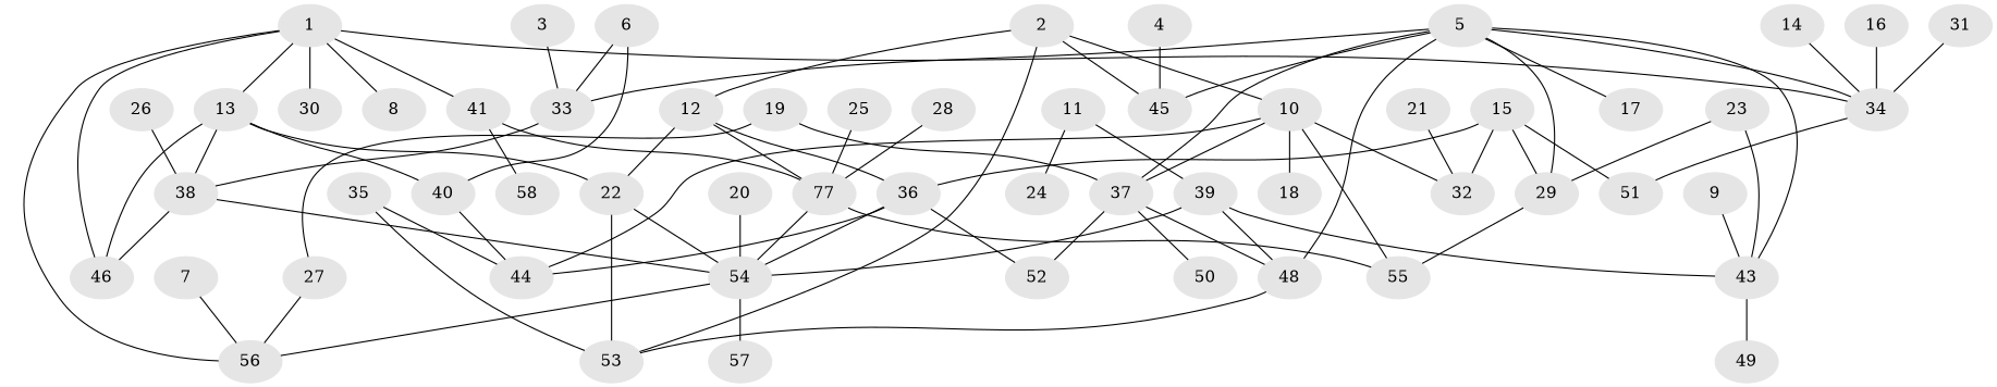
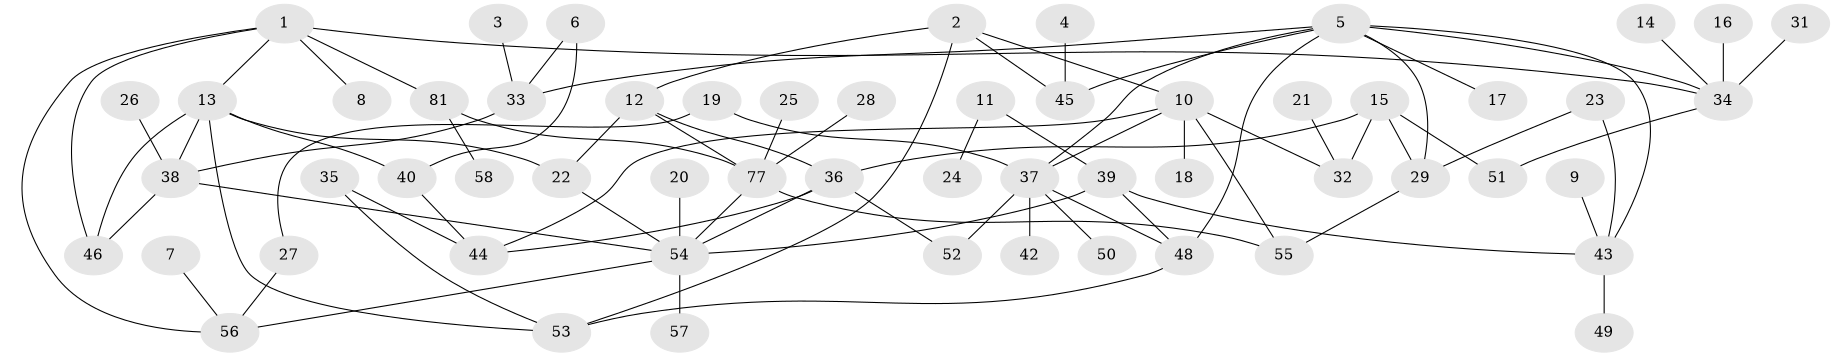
  graph {
    node [color=gray90 style=filled]
    edge [weight=1.0]
    1
    8
    13
-   30
    34
-   41
+   41 [label=81]
    46
    56
    40
    22
    38
    51
    n13 [label=77]
    58
    2
    10
    12
    45
    53
    37
    18
    32
    44
    55
    36
    3
    33
    4
    5
    17
    29
    43
    48
    52
+   42
    50
    49
    6
    7
    9
    11
    24
    39
    54
    14
    15
    16
    19
    27
    20
    57
    21
    23
    25
    26
    28
    31
    35
    1 -- 8
    1 -- 13
-   1 -- 30
    1 -- 34
    1 -- 41
    1 -- 46
    1 -- 56
    13 -- 46
    13 -- 40
    13 -- 22
    13 -- 38
    34 -- 51
    41 -- n13
    41 -- 58
    40 -- 44
-   22 -- 53
+   13 -- 53
    22 -- 54
    38 -- 46
    38 -- 54
    n13 -- 55
    n13 -- 54
    2 -- 10
    2 -- 12
    2 -- 45
    2 -- 53
    10 -- 37
    10 -- 18
    10 -- 32
    10 -- 44
    10 -- 55
    12 -- 22
    12 -- n13
    12 -- 36
    37 -- 48
    37 -- 52
+   37 -- 42
    37 -- 50
    36 -- 44
    36 -- 52
    36 -- 54
    3 -- 33
    33 -- 38
    4 -- 45
    5 -- 34
    5 -- 45
    5 -- 37
    5 -- 33
    5 -- 17
    5 -- 29
    5 -- 43
    5 -- 48
    29 -- 55
    43 -- 49
    48 -- 53
    6 -- 40
    6 -- 33
    7 -- 56
    9 -- 43
    11 -- 24
    11 -- 39
    39 -- 43
    39 -- 48
    39 -- 54
    54 -- 56
    54 -- 57
    14 -- 34
    15 -- 51
    15 -- 32
    15 -- 36
    15 -- 29
    16 -- 34
    19 -- 37
    19 -- 27
    27 -- 56
    20 -- 54
    21 -- 32
    23 -- 29
    23 -- 43
    25 -- n13
    26 -- 38
    28 -- n13
    31 -- 34
    35 -- 53
    35 -- 44
  }
